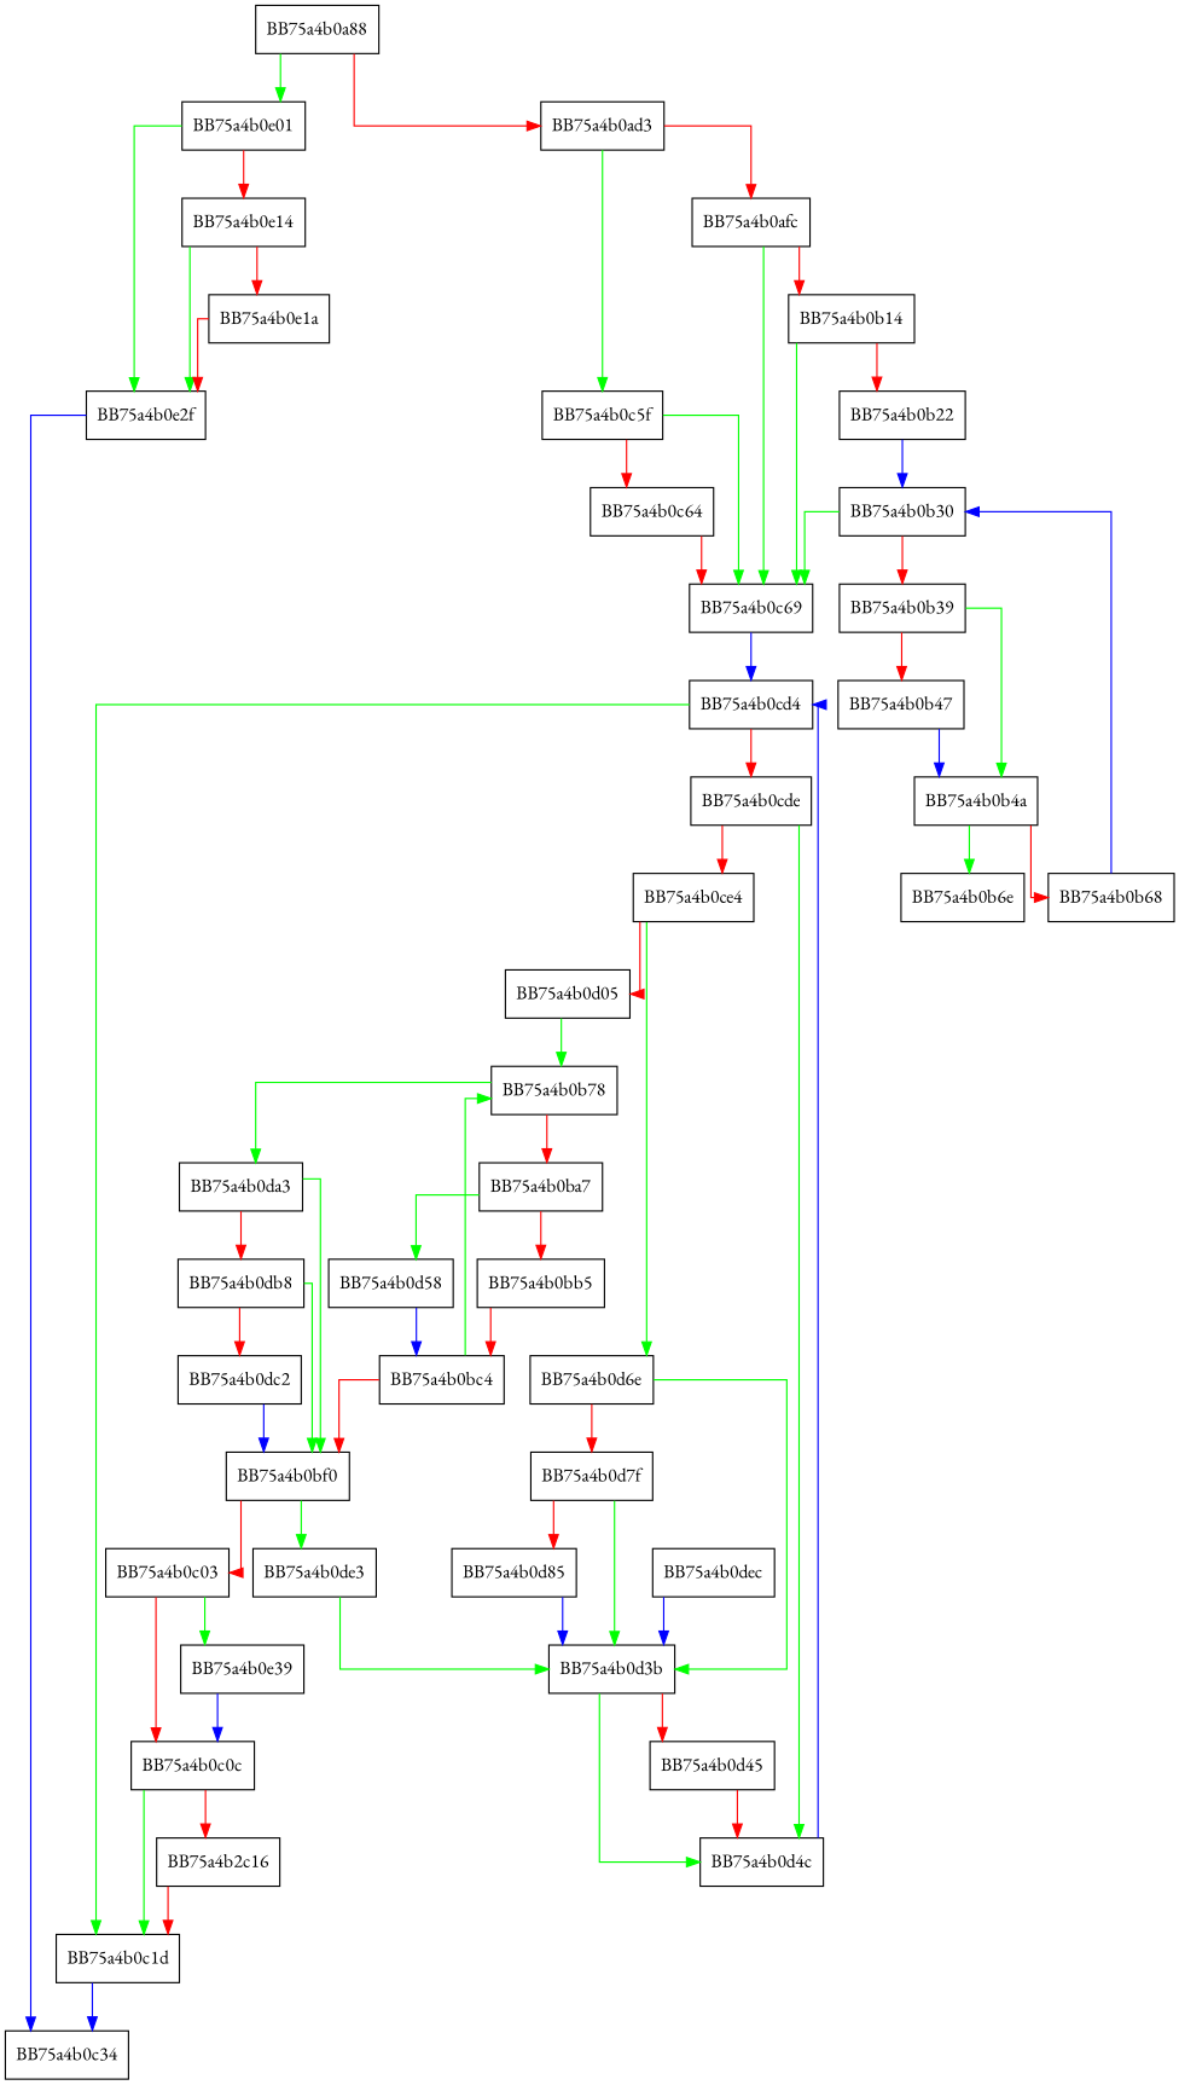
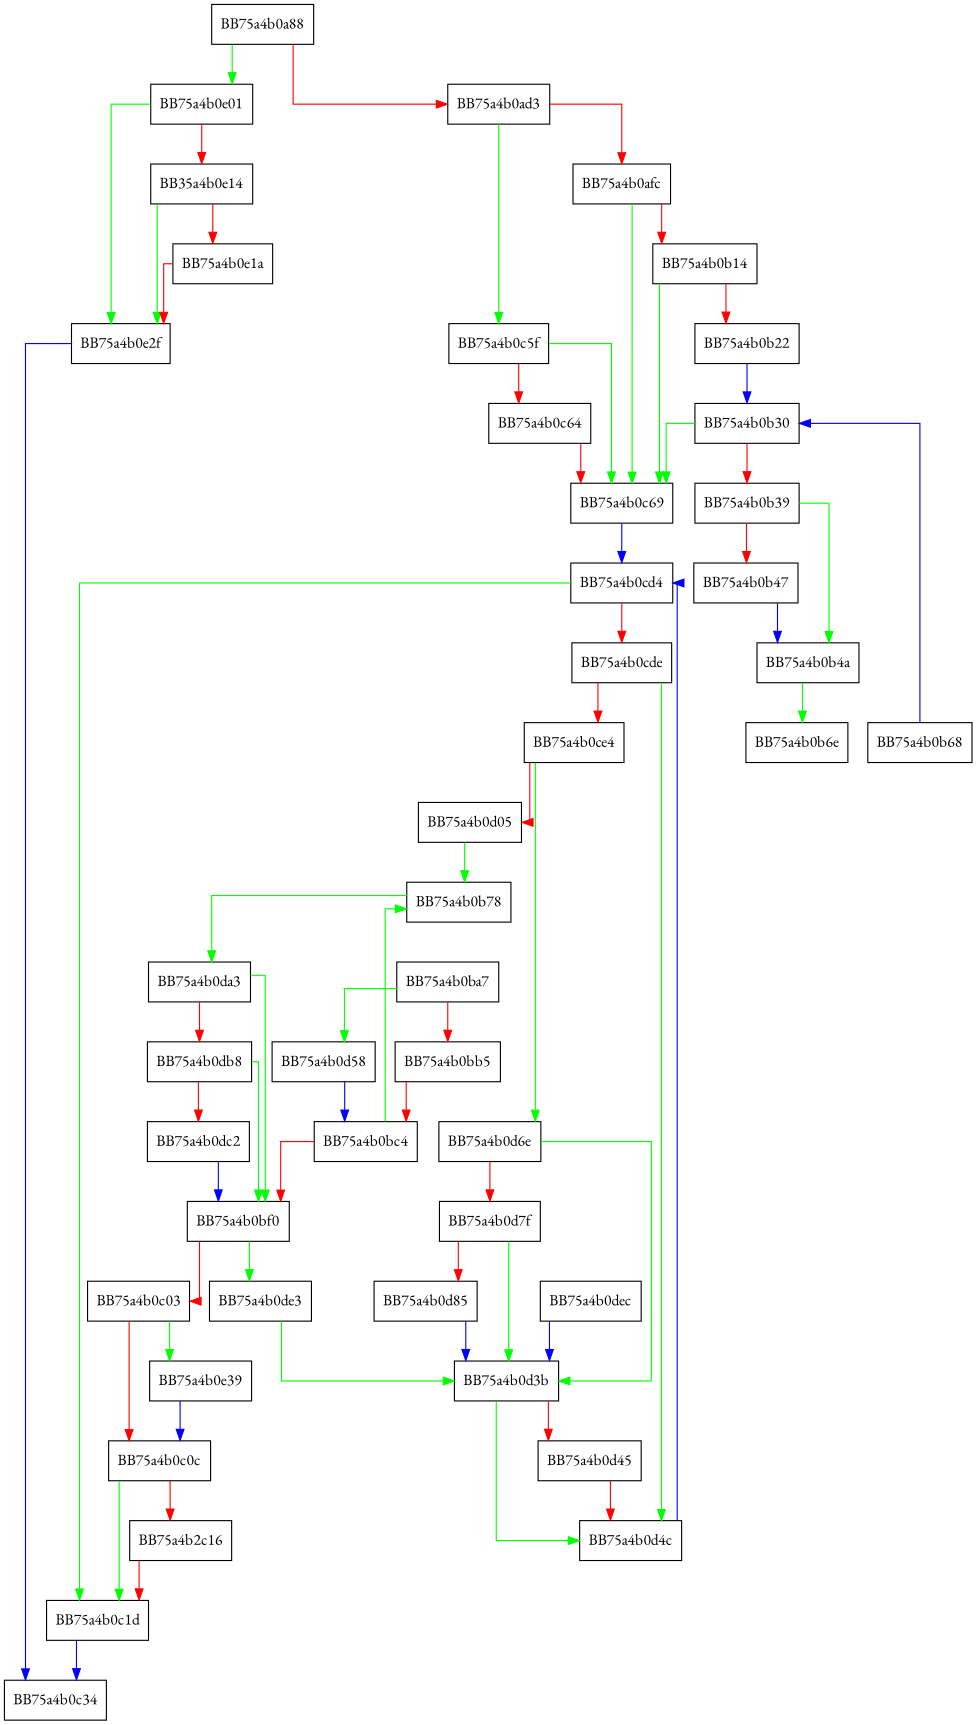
  digraph {
    fontname="EB Garamond"
    splines=ortho
    node [fontname="EB Garamond" shape=box]
    edge [color=red fontname="EB Garamond"]
    BB75a4b0a88
    BB75a4b0e01
    BB75a4b0ad3
    BB75a4b0e2f
-   BB75a4b0e14
+   BB75a4b0e14 [label=BB35a4b0e14]
    BB75a4b0c5f
    BB75a4b0afc
    BB75a4b0c34
    BB75a4b0e1a
    BB75a4b0c69
    BB75a4b0c64
    BB75a4b0b14
    BB75a4b0cd4
    BB75a4b0b22
    BB75a4b0c1d
    BB75a4b0cde
    BB75a4b0b30
    BB75a4b0b39
    BB75a4b0b4a
    BB75a4b0b47
    BB75a4b0b6e
    BB75a4b0b68
    BB75a4b0b78
    BB75a4b0da3
    BB75a4b0ba7
    BB75a4b0bf0
    BB75a4b0db8
    BB75a4b0d58
    BB75a4b0bb5
    BB75a4b0de3
    BB75a4b0c03
    BB75a4b0dc2
    BB75a4b0bc4
    BB75a4b0d3b
    BB75a4b0e39
    BB75a4b0c0c
    BB75a4b0d4c
    BB75a4b0d45
    BB75a4b0dec
    n40 [label=BB75a4b2c16]
    BB75a4b0ce4
    BB75a4b0d6e
    BB75a4b0d05
    BB75a4b0d7f
    BB75a4b0d85
    BB75a4b0a88 -> BB75a4b0e01 [color=green]
    BB75a4b0a88 -> BB75a4b0ad3
    BB75a4b0e01 -> BB75a4b0e2f [color=green]
    BB75a4b0e01 -> BB75a4b0e14
    BB75a4b0ad3 -> BB75a4b0c5f [color=green]
    BB75a4b0ad3 -> BB75a4b0afc
    BB75a4b0e2f -> BB75a4b0c34 [color=blue]
    BB75a4b0e14 -> BB75a4b0e2f [color=green]
    BB75a4b0e14 -> BB75a4b0e1a
    BB75a4b0c5f -> BB75a4b0c69 [color=green]
    BB75a4b0c5f -> BB75a4b0c64
    BB75a4b0afc -> BB75a4b0c69 [color=green]
    BB75a4b0afc -> BB75a4b0b14
    BB75a4b0e1a -> BB75a4b0e2f
    BB75a4b0c69 -> BB75a4b0cd4 [color=blue]
    BB75a4b0c64 -> BB75a4b0c69
    BB75a4b0b14 -> BB75a4b0c69 [color=green]
    BB75a4b0b14 -> BB75a4b0b22
    BB75a4b0cd4 -> BB75a4b0c1d [color=green]
    BB75a4b0cd4 -> BB75a4b0cde
    BB75a4b0b22 -> BB75a4b0b30 [color=blue]
    BB75a4b0c1d -> BB75a4b0c34 [color=blue]
    BB75a4b0cde -> BB75a4b0d4c [color=green]
    BB75a4b0cde -> BB75a4b0ce4
    BB75a4b0b30 -> BB75a4b0c69 [color=green]
    BB75a4b0b30 -> BB75a4b0b39
    BB75a4b0b39 -> BB75a4b0b4a [color=green]
    BB75a4b0b39 -> BB75a4b0b47
    BB75a4b0b4a -> BB75a4b0b6e [color=green]
-   BB75a4b0b4a -> BB75a4b0b68
    BB75a4b0b47 -> BB75a4b0b4a [color=blue]
    BB75a4b0b68 -> BB75a4b0b30 [color=blue]
    BB75a4b0b78 -> BB75a4b0da3 [color=green]
-   BB75a4b0b78 -> BB75a4b0ba7
    BB75a4b0da3 -> BB75a4b0bf0 [color=green]
    BB75a4b0da3 -> BB75a4b0db8
    BB75a4b0ba7 -> BB75a4b0d58 [color=green]
    BB75a4b0ba7 -> BB75a4b0bb5
    BB75a4b0bf0 -> BB75a4b0de3 [color=green]
    BB75a4b0bf0 -> BB75a4b0c03
    BB75a4b0db8 -> BB75a4b0bf0 [color=green]
    BB75a4b0db8 -> BB75a4b0dc2
    BB75a4b0d58 -> BB75a4b0bc4 [color=blue]
    BB75a4b0bb5 -> BB75a4b0bc4
    BB75a4b0de3 -> BB75a4b0d3b [color=green]
    BB75a4b0c03 -> BB75a4b0e39 [color=green]
    BB75a4b0c03 -> BB75a4b0c0c
    BB75a4b0dc2 -> BB75a4b0bf0 [color=blue]
    BB75a4b0bc4 -> BB75a4b0b78 [color=green]
    BB75a4b0bc4 -> BB75a4b0bf0
    BB75a4b0d3b -> BB75a4b0d4c [color=green]
    BB75a4b0d3b -> BB75a4b0d45
    BB75a4b0e39 -> BB75a4b0c0c [color=blue]
    BB75a4b0c0c -> BB75a4b0c1d [color=green]
    BB75a4b0c0c -> n40
    BB75a4b0d4c -> BB75a4b0cd4 [color=blue]
    BB75a4b0d45 -> BB75a4b0d4c
    BB75a4b0dec -> BB75a4b0d3b [color=blue]
    n40 -> BB75a4b0c1d
    BB75a4b0ce4 -> BB75a4b0d6e [color=green]
    BB75a4b0ce4 -> BB75a4b0d05
    BB75a4b0d6e -> BB75a4b0d3b [color=green]
    BB75a4b0d6e -> BB75a4b0d7f
    BB75a4b0d05 -> BB75a4b0b78 [color=green]
    BB75a4b0d7f -> BB75a4b0d3b [color=green]
    BB75a4b0d7f -> BB75a4b0d85
    BB75a4b0d85 -> BB75a4b0d3b [color=blue]
  }
